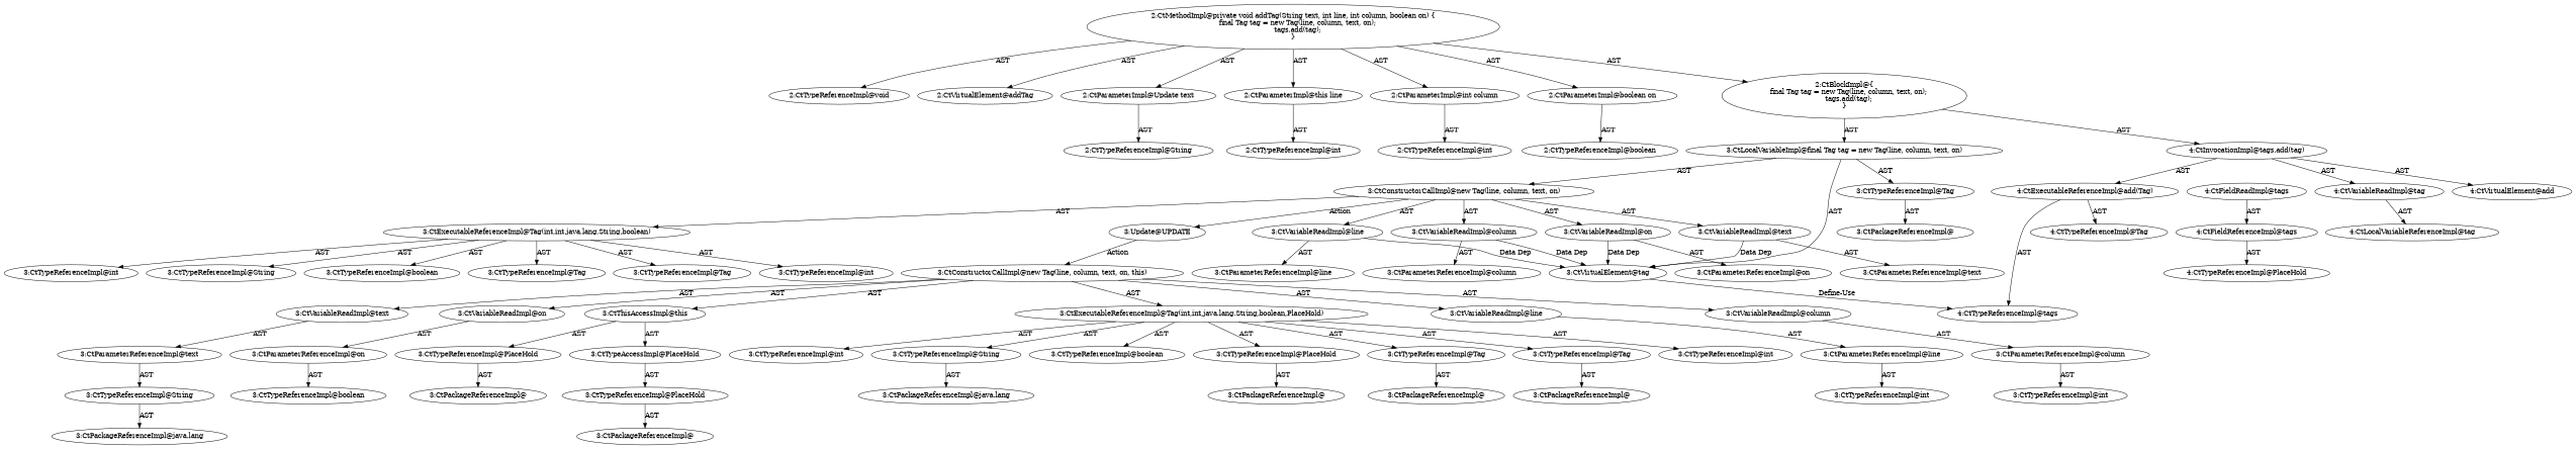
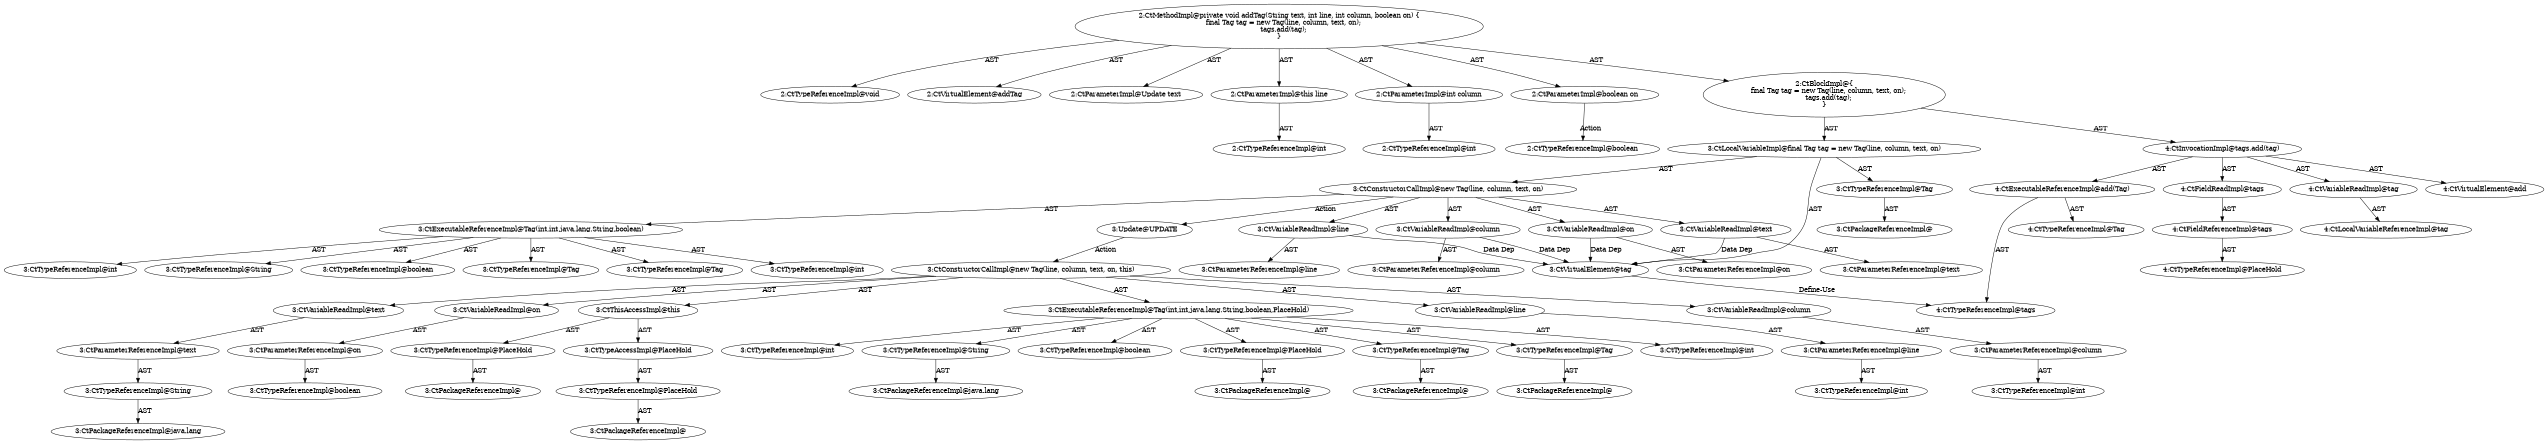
  digraph {
    node [shape=ellipse]
    n1 [label="2:CtTypeReferenceImpl@void"]
    n2 [label="2:CtVirtualElement@addTag"]
    n3 [label="2:CtParameterImpl@Update text"]
-   n4 [label="2:CtTypeReferenceImpl@String"]
    n5 [label="2:CtParameterImpl@this line"]
    n6 [label="2:CtTypeReferenceImpl@int"]
    n7 [label="2:CtParameterImpl@int column"]
    n8 [label="2:CtTypeReferenceImpl@int"]
    n9 [label="2:CtParameterImpl@boolean on"]
    n10 [label="2:CtTypeReferenceImpl@boolean"]
    n11 [label="3:CtTypeReferenceImpl@Tag"]
    n12 [label="3:CtPackageReferenceImpl@"]
    n13 [label="3:CtExecutableReferenceImpl@Tag(int,int,java.lang.String,boolean)"]
    n14 [label="3:CtTypeReferenceImpl@Tag"]
    n15 [label="3:CtTypeReferenceImpl@Tag"]
    n16 [label="3:CtTypeReferenceImpl@int"]
    n17 [label="3:CtTypeReferenceImpl@int"]
    n18 [label="3:CtTypeReferenceImpl@String"]
    n19 [label="3:CtTypeReferenceImpl@boolean"]
    n20 [label="3:CtVariableReadImpl@line"]
    n21 [label="3:CtParameterReferenceImpl@line"]
    n22 [label="3:CtVirtualElement@tag"]
    n23 [label="4:CtTypeReferenceImpl@tags"]
    n24 [label="3:CtVariableReadImpl@column"]
    n25 [label="3:CtParameterReferenceImpl@column"]
    n26 [label="3:CtVariableReadImpl@text"]
    n27 [label="3:CtParameterReferenceImpl@text"]
    n28 [label="3:CtVariableReadImpl@on"]
    n29 [label="3:CtParameterReferenceImpl@on"]
    n30 [label="3:CtConstructorCallImpl@new Tag(line, column, text, on)"]
    n31 [label="3:Update@UPDATE"]
    n32 [label="3:CtConstructorCallImpl@new Tag(line, column, text, on, this)"]
    n33 [label="4:CtVariableReadImpl@tag"]
    n34 [label="4:CtLocalVariableReferenceImpl@tag"]
    n35 [label="3:CtLocalVariableImpl@final Tag tag = new Tag(line, column, text, on)"]
    n36 [label="4:CtExecutableReferenceImpl@add(Tag)"]
    n37 [label="4:CtTypeReferenceImpl@Tag"]
    n38 [label="4:CtVirtualElement@add"]
    n39 [label="4:CtFieldReferenceImpl@tags"]
    n40 [label="4:CtTypeReferenceImpl@PlaceHold"]
    n41 [label="4:CtFieldReadImpl@tags"]
    n42 [label="4:CtInvocationImpl@tags.add(tag)"]
    n43 [label="2:CtBlockImpl@\{\n    final Tag tag = new Tag(line, column, text, on);\n    tags.add(tag);\n\}"]
    n44 [label="2:CtMethodImpl@private void addTag(String text, int line, int column, boolean on) \{\n    final Tag tag = new Tag(line, column, text, on);\n    tags.add(tag);\n\}"]
    n45 [label="3:CtExecutableReferenceImpl@Tag(int,int,java.lang.String,boolean,PlaceHold)"]
    n46 [label="3:CtVariableReadImpl@line"]
    n47 [label="3:CtVariableReadImpl@column"]
    n48 [label="3:CtVariableReadImpl@text"]
    n49 [label="3:CtVariableReadImpl@on"]
    n50 [label="3:CtThisAccessImpl@this"]
    n51 [label="3:CtPackageReferenceImpl@"]
    n52 [label="3:CtTypeReferenceImpl@Tag"]
    n53 [label="3:CtPackageReferenceImpl@"]
    n54 [label="3:CtTypeReferenceImpl@Tag"]
    n55 [label="3:CtTypeReferenceImpl@int"]
    n56 [label="3:CtTypeReferenceImpl@int"]
    n57 [label="3:CtPackageReferenceImpl@java.lang"]
    n58 [label="3:CtTypeReferenceImpl@String"]
    n59 [label="3:CtTypeReferenceImpl@boolean"]
    n60 [label="3:CtPackageReferenceImpl@"]
    n61 [label="3:CtTypeReferenceImpl@PlaceHold"]
    n62 [label="3:CtTypeReferenceImpl@int"]
    n63 [label="3:CtParameterReferenceImpl@line"]
    n64 [label="3:CtTypeReferenceImpl@int"]
    n65 [label="3:CtParameterReferenceImpl@column"]
    n66 [label="3:CtPackageReferenceImpl@java.lang"]
    n67 [label="3:CtTypeReferenceImpl@String"]
    n68 [label="3:CtParameterReferenceImpl@text"]
    n69 [label="3:CtTypeReferenceImpl@boolean"]
    n70 [label="3:CtParameterReferenceImpl@on"]
    n71 [label="3:CtPackageReferenceImpl@"]
    n72 [label="3:CtTypeReferenceImpl@PlaceHold"]
    n73 [label="3:CtPackageReferenceImpl@"]
    n74 [label="3:CtTypeReferenceImpl@PlaceHold"]
    n75 [label="3:CtTypeAccessImpl@PlaceHold"]
-   n3 -> n4 [label=AST]
    n5 -> n6 [label=AST]
    n7 -> n8 [label=AST]
-   n9 -> n10 [label=AST]
+   n9 -> n10 [label=Action]
    n11 -> n12 [label=AST]
    n13 -> n14 [label=AST]
    n13 -> n15 [label=AST]
    n13 -> n16 [label=AST]
    n13 -> n17 [label=AST]
    n13 -> n18 [label=AST]
    n13 -> n19 [label=AST]
    n20 -> n21 [label=AST]
    n20 -> n22 [label="Data Dep"]
    n22 -> n23 [label="Define-Use"]
    n24 -> n22 [label="Data Dep"]
    n24 -> n25 [label=AST]
    n26 -> n22 [label="Data Dep"]
    n26 -> n27 [label=AST]
    n28 -> n22 [label="Data Dep"]
    n28 -> n29 [label=AST]
    n30 -> n13 [label=AST]
    n30 -> n20 [label=AST]
    n30 -> n24 [label=AST]
    n30 -> n26 [label=AST]
    n30 -> n28 [label=AST]
    n30 -> n31 [label=Action]
    n31 -> n32 [label=Action]
    n32 -> n45 [label=AST]
    n32 -> n46 [label=AST]
    n32 -> n47 [label=AST]
    n32 -> n48 [label=AST]
    n32 -> n49 [label=AST]
    n32 -> n50 [label=AST]
    n33 -> n34 [label=AST]
    n35 -> n11 [label=AST]
    n35 -> n22 [label=AST]
    n35 -> n30 [label=AST]
    n36 -> n23 [label=AST]
    n36 -> n37 [label=AST]
    n39 -> n40 [label=AST]
    n41 -> n39 [label=AST]
    n42 -> n33 [label=AST]
    n42 -> n36 [label=AST]
    n42 -> n38 [label=AST]
+   n42 -> n41 [label=AST]
    n43 -> n35 [label=AST]
    n43 -> n42 [label=AST]
    n44 -> n1 [label=AST]
    n44 -> n2 [label=AST]
    n44 -> n3 [label=AST]
    n44 -> n5 [label=AST]
    n44 -> n7 [label=AST]
    n44 -> n9 [label=AST]
    n44 -> n43 [label=AST]
    n45 -> n52 [label=AST]
    n45 -> n54 [label=AST]
    n45 -> n55 [label=AST]
    n45 -> n56 [label=AST]
    n45 -> n58 [label=AST]
    n45 -> n59 [label=AST]
    n45 -> n61 [label=AST]
    n46 -> n63 [label=AST]
    n47 -> n65 [label=AST]
    n48 -> n68 [label=AST]
    n49 -> n70 [label=AST]
    n50 -> n72 [label=AST]
    n50 -> n75 [label=AST]
    n52 -> n51 [label=AST]
    n54 -> n53 [label=AST]
    n58 -> n57 [label=AST]
    n61 -> n60 [label=AST]
    n63 -> n62 [label=AST]
    n65 -> n64 [label=AST]
    n67 -> n66 [label=AST]
    n68 -> n67 [label=AST]
    n70 -> n69 [label=AST]
    n72 -> n71 [label=AST]
    n74 -> n73 [label=AST]
    n75 -> n74 [label=AST]
  }
